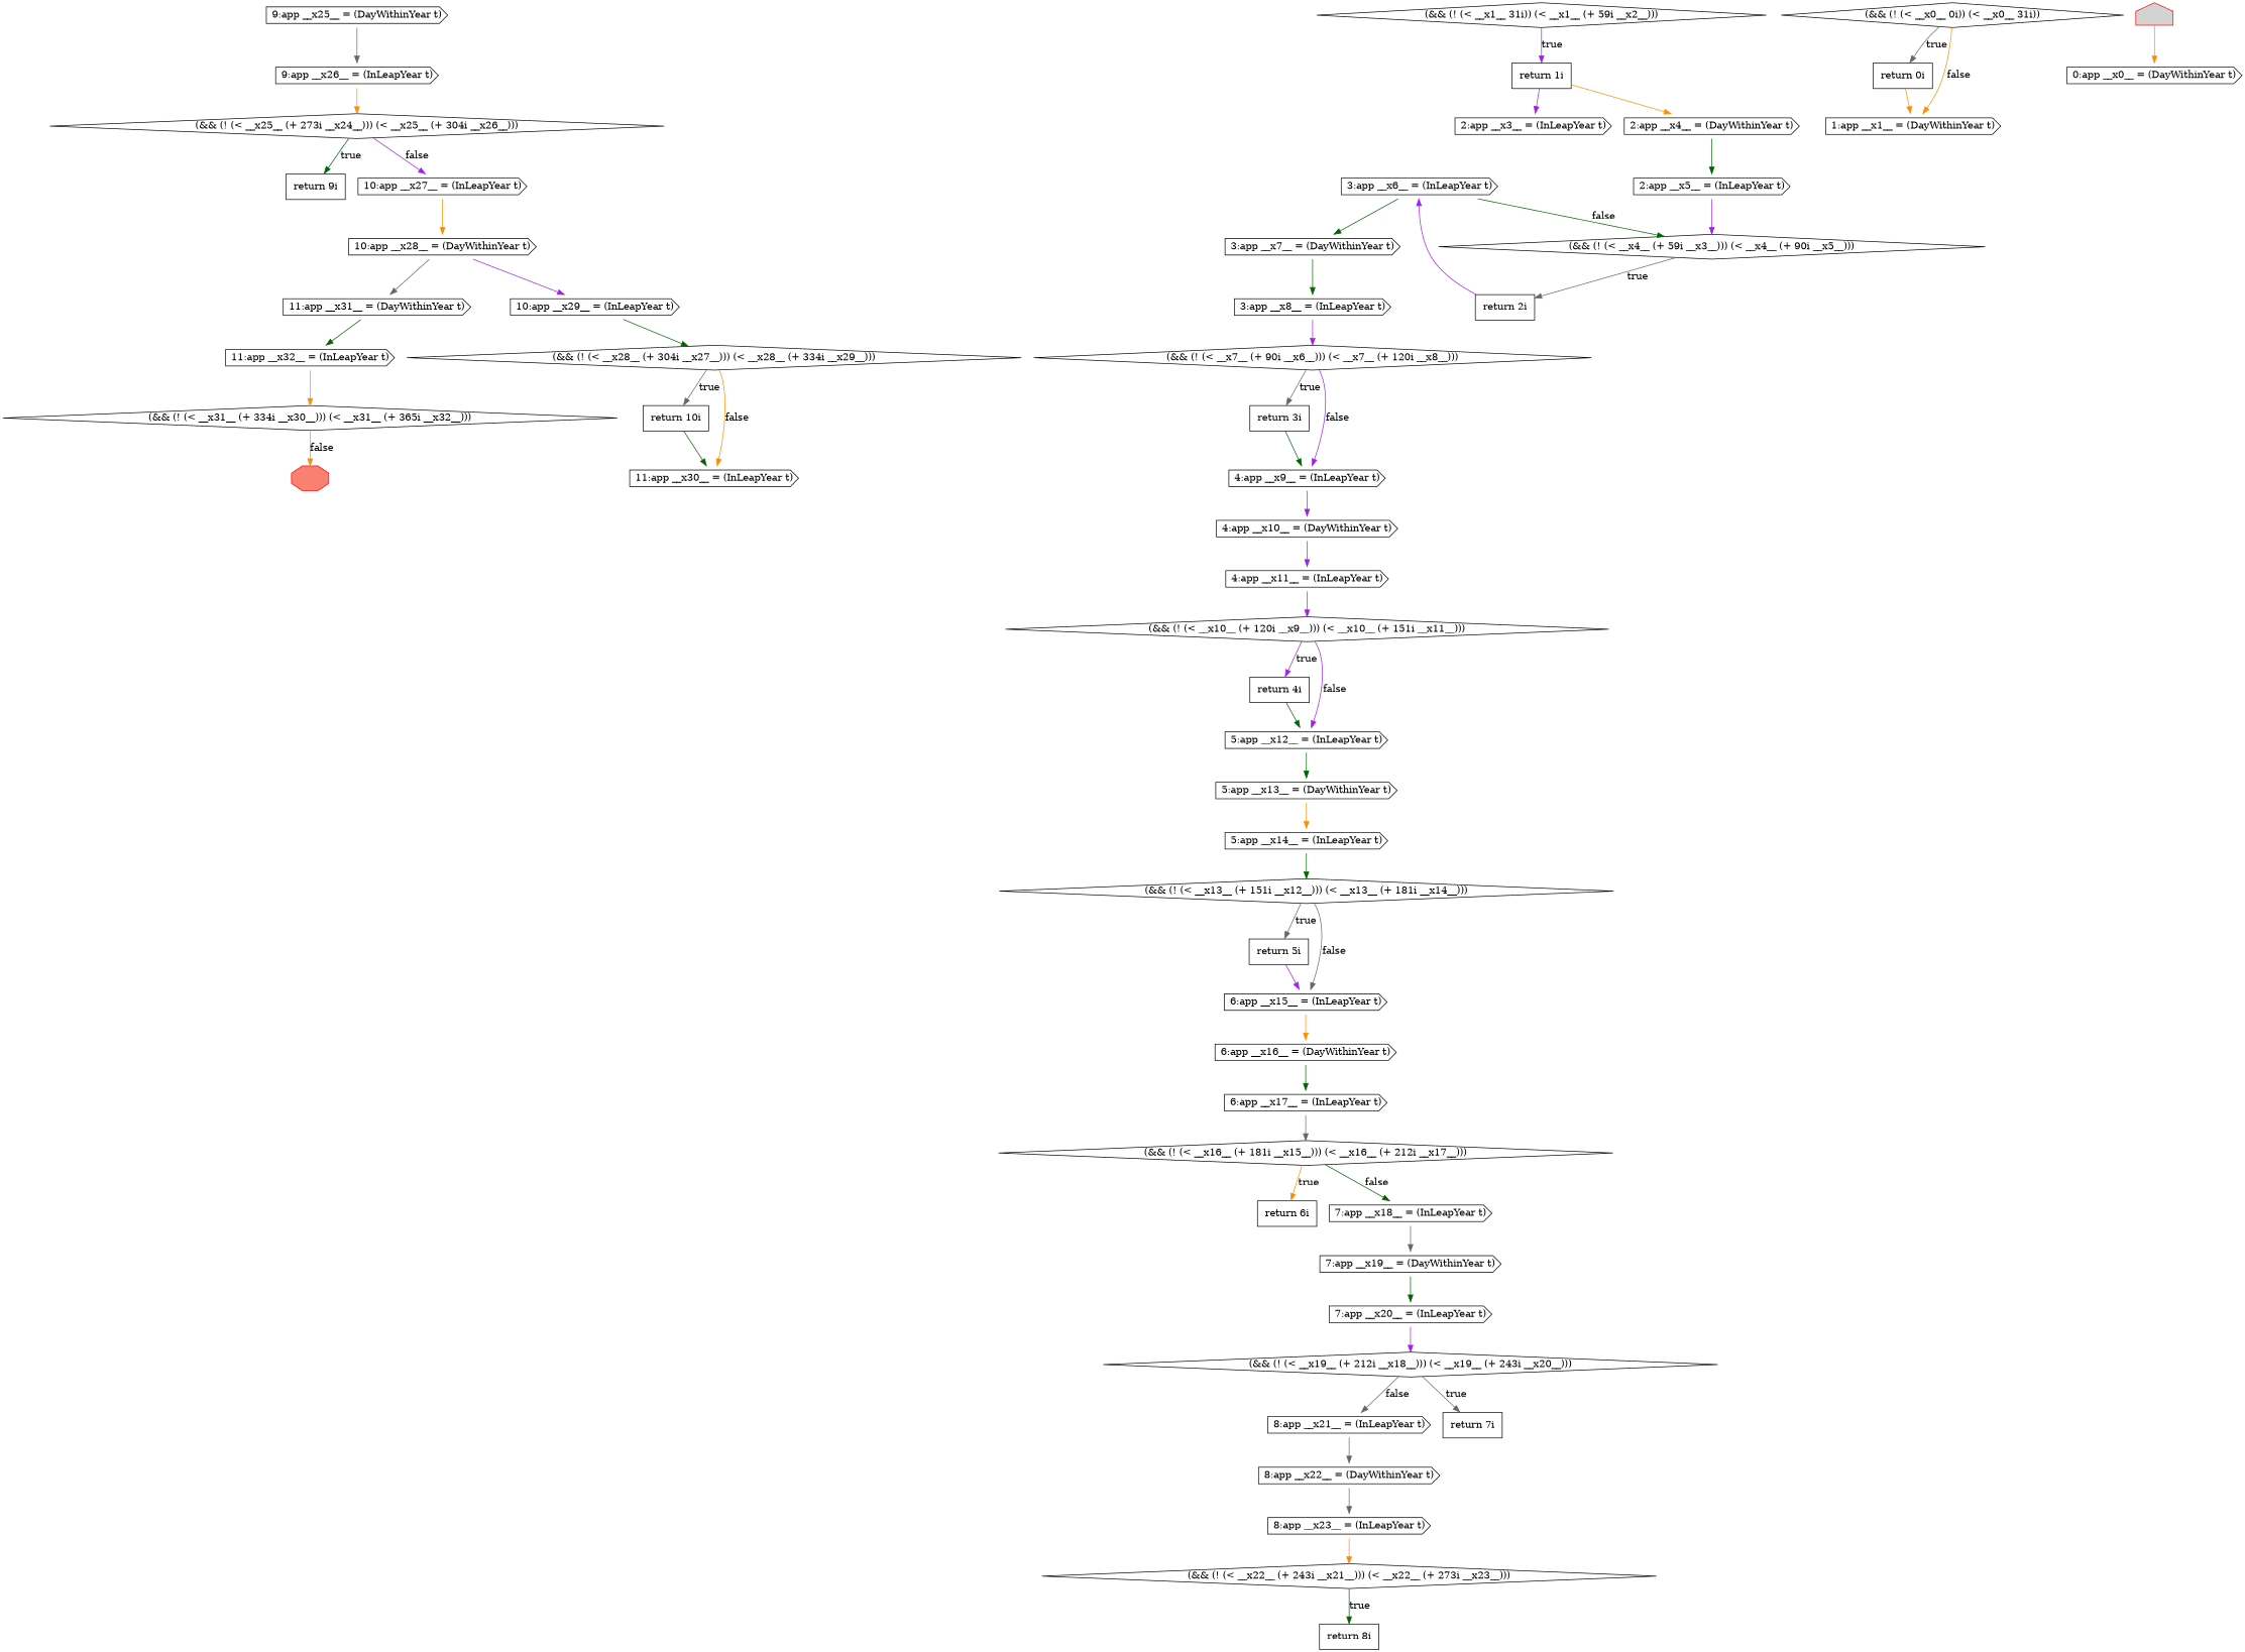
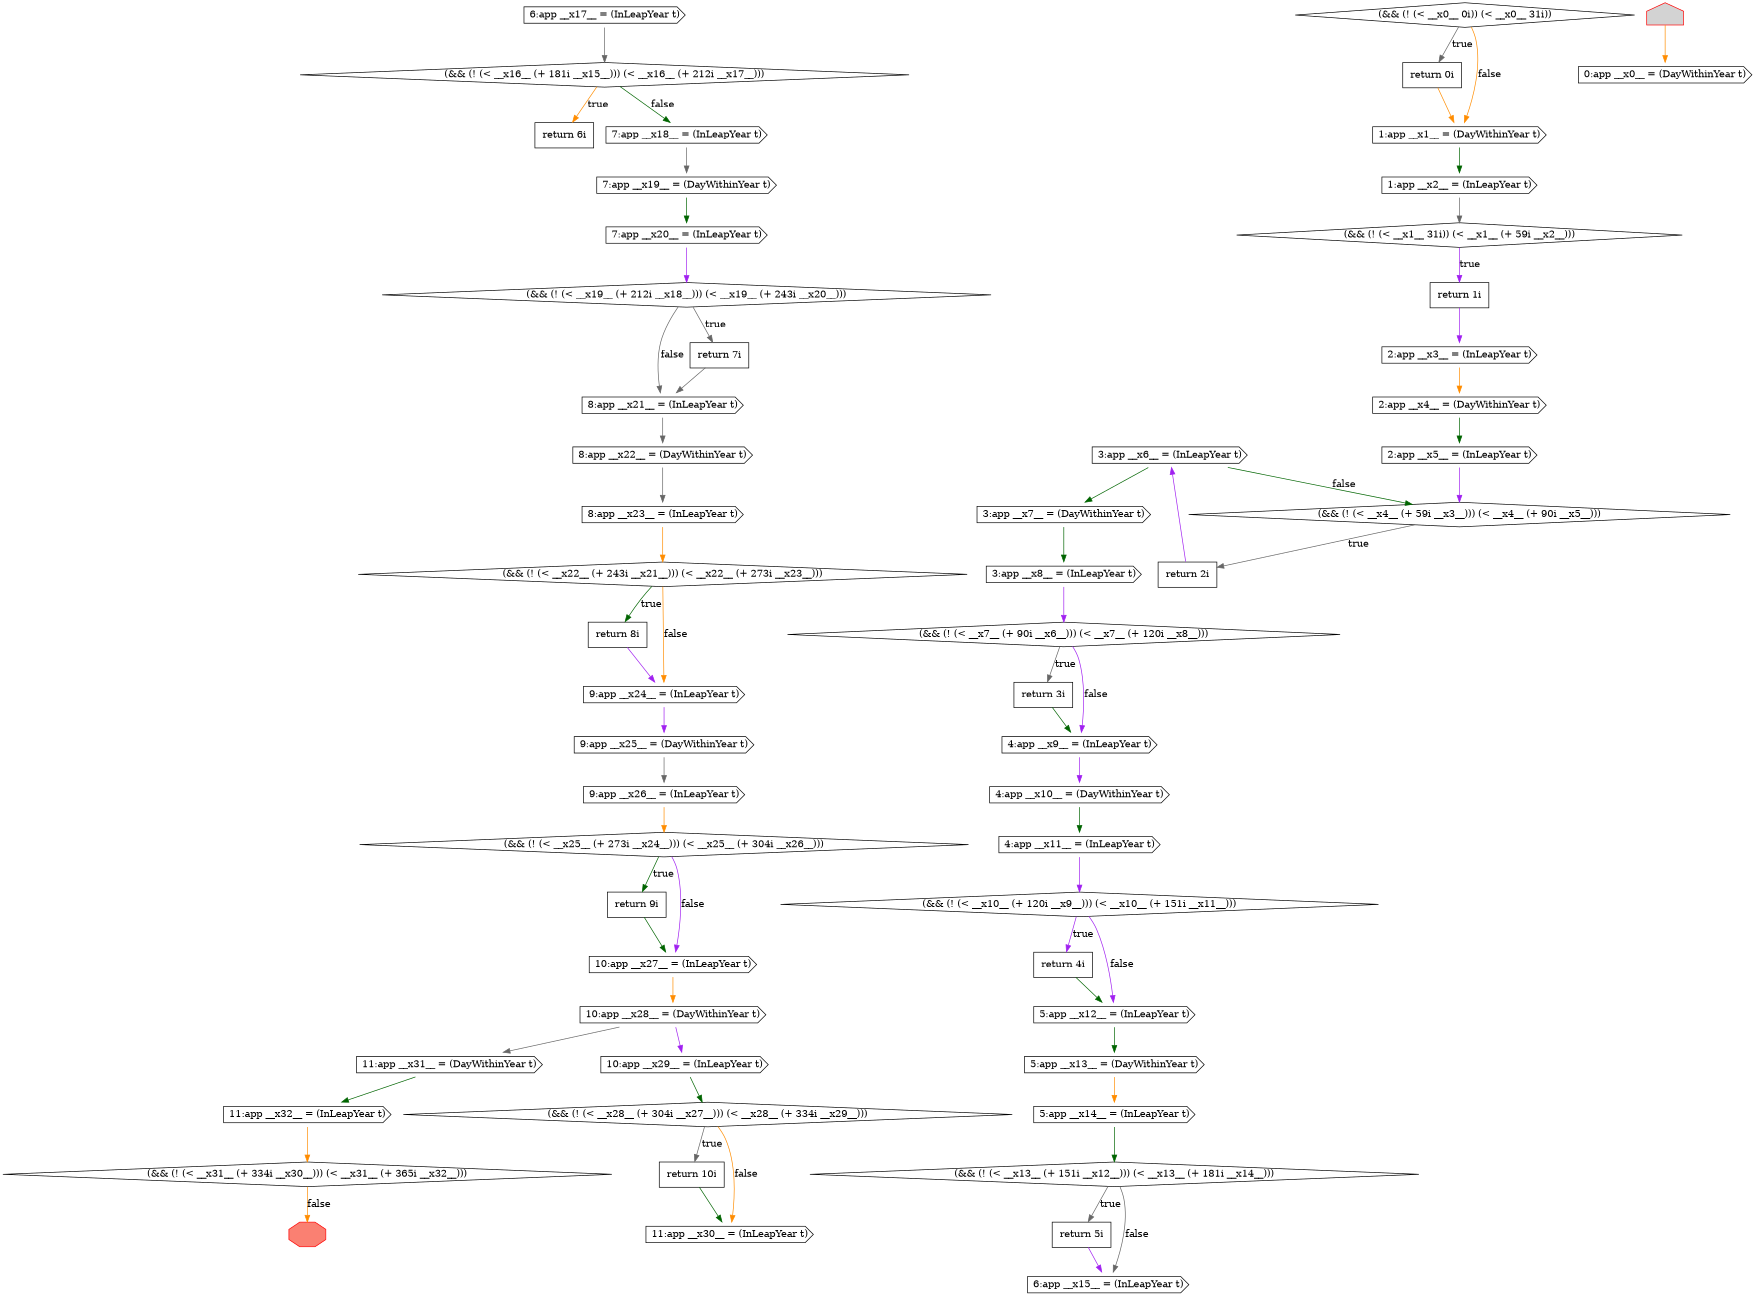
  digraph {
    node [color=black fillcolor=white shape=cds style=filled]
    edge [color=darkgreen]
    n1 [label=<<font color="black">(&amp;&amp; (! (&lt; __x31__ (+ 334i __x30__))) (&lt; __x31__ (+ 365i __x32__)))</font>> shape=diamond]
    n2 [color=red fillcolor=salmon label=" " shape=octagon]
    n3 [label=<<font color="black">5:app __x13__ = (DayWithinYear t)</font>>]
    n4 [label=<<font color="black">5:app __x14__ = (InLeapYear t)</font>>]
    n5 [label=<<font color="black">(&amp;&amp; (! (&lt; __x13__ (+ 151i __x12__))) (&lt; __x13__ (+ 181i __x14__)))</font>> shape=diamond]
    n6 [label=<<font color="black">     <table border="0" cellborder="1" cellspacing="0" cellpadding="10">       <tr><td align="left">return 8i</td></tr>     </table>   </font>> margin=0 shape=none]
+   n7 [label=<<font color="black">9:app __x24__ = (InLeapYear t)</font>>]
    n8 [label=<<font color="black">9:app __x25__ = (DayWithinYear t)</font>>]
    n9 [label=<<font color="black">8:app __x21__ = (InLeapYear t)</font>>]
    n10 [label=<<font color="black">8:app __x22__ = (DayWithinYear t)</font>>]
    n11 [label=<<font color="black">8:app __x23__ = (InLeapYear t)</font>>]
    n12 [label=<<font color="black">     <table border="0" cellborder="1" cellspacing="0" cellpadding="10">       <tr><td align="left">return 4i</td></tr>     </table>   </font>> margin=0 shape=none]
    n13 [label=<<font color="black">5:app __x12__ = (InLeapYear t)</font>>]
    n14 [label=<<font color="black">(&amp;&amp; (! (&lt; __x22__ (+ 243i __x21__))) (&lt; __x22__ (+ 273i __x23__)))</font>> shape=diamond]
    n15 [label=<<font color="black">9:app __x26__ = (InLeapYear t)</font>>]
    n16 [label=<<font color="black">3:app __x7__ = (DayWithinYear t)</font>>]
    n17 [label=<<font color="black">3:app __x8__ = (InLeapYear t)</font>>]
    n18 [label=<<font color="black">(&amp;&amp; (! (&lt; __x7__ (+ 90i __x6__))) (&lt; __x7__ (+ 120i __x8__)))</font>> shape=diamond]
    n19 [label=<<font color="black">(&amp;&amp; (! (&lt; __x28__ (+ 304i __x27__))) (&lt; __x28__ (+ 334i __x29__)))</font>> shape=diamond]
    n20 [label=<<font color="black">     <table border="0" cellborder="1" cellspacing="0" cellpadding="10">       <tr><td align="left">return 10i</td></tr>     </table>   </font>> margin=0 shape=none]
    n21 [label=<<font color="black">11:app __x30__ = (InLeapYear t)</font>>]
    n22 [label=<<font color="black">(&amp;&amp; (! (&lt; __x0__ 0i)) (&lt; __x0__ 31i))</font>> shape=diamond]
    n23 [label=<<font color="black">     <table border="0" cellborder="1" cellspacing="0" cellpadding="10">       <tr><td align="left">return 0i</td></tr>     </table>   </font>> margin=0 shape=none]
    n24 [label=<<font color="black">1:app __x1__ = (DayWithinYear t)</font>>]
+   n25 [label=<<font color="black">1:app __x2__ = (InLeapYear t)</font>>]
    n26 [label=<<font color="black">4:app __x10__ = (DayWithinYear t)</font>>]
    n27 [label=<<font color="black">4:app __x11__ = (InLeapYear t)</font>>]
    n28 [label=<<font color="black">(&amp;&amp; (! (&lt; __x10__ (+ 120i __x9__))) (&lt; __x10__ (+ 151i __x11__)))</font>> shape=diamond]
    n29 [label=<<font color="black">     <table border="0" cellborder="1" cellspacing="0" cellpadding="10">       <tr><td align="left">return 9i</td></tr>     </table>   </font>> margin=0 shape=none]
    n30 [label=<<font color="black">10:app __x27__ = (InLeapYear t)</font>>]
    n31 [label=<<font color="black">10:app __x28__ = (DayWithinYear t)</font>>]
    n32 [label=<<font color="black">     <table border="0" cellborder="1" cellspacing="0" cellpadding="10">       <tr><td align="left">return 1i</td></tr>     </table>   </font>> margin=0 shape=none]
    n33 [label=<<font color="black">2:app __x3__ = (InLeapYear t)</font>>]
    n34 [label=<<font color="black">2:app __x4__ = (DayWithinYear t)</font>>]
    n35 [label=<<font color="black">     <table border="0" cellborder="1" cellspacing="0" cellpadding="10">       <tr><td align="left">return 5i</td></tr>     </table>   </font>> margin=0 shape=none]
    n36 [label=<<font color="black">6:app __x15__ = (InLeapYear t)</font>>]
-   n37 [label=<<font color="black">6:app __x16__ = (DayWithinYear t)</font>>]
    n38 [label=<<font color="black">     <table border="0" cellborder="1" cellspacing="0" cellpadding="10">       <tr><td align="left">return 2i</td></tr>     </table>   </font>> margin=0 shape=none]
    n39 [label=<<font color="black">3:app __x6__ = (InLeapYear t)</font>>]
    n40 [label=<<font color="black">(&amp;&amp; (! (&lt; __x4__ (+ 59i __x3__))) (&lt; __x4__ (+ 90i __x5__)))</font>> shape=diamond]
    n41 [label=<<font color="black">(&amp;&amp; (! (&lt; __x25__ (+ 273i __x24__))) (&lt; __x25__ (+ 304i __x26__)))</font>> shape=diamond]
    n42 [label=<<font color="black">     <table border="0" cellborder="1" cellspacing="0" cellpadding="10">       <tr><td align="left">return 3i</td></tr>     </table>   </font>> margin=0 shape=none]
    n43 [label=<<font color="black">4:app __x9__ = (InLeapYear t)</font>>]
    n44 [label=<<font color="black">7:app __x19__ = (DayWithinYear t)</font>>]
    n45 [label=<<font color="black">7:app __x20__ = (InLeapYear t)</font>>]
    n46 [label=<<font color="black">(&amp;&amp; (! (&lt; __x19__ (+ 212i __x18__))) (&lt; __x19__ (+ 243i __x20__)))</font>> shape=diamond]
    n47 [label=<<font color="black">     <table border="0" cellborder="1" cellspacing="0" cellpadding="10">       <tr><td align="left">return 7i</td></tr>     </table>   </font>> margin=0 shape=none]
    n48 [label=<<font color="black">(&amp;&amp; (! (&lt; __x16__ (+ 181i __x15__))) (&lt; __x16__ (+ 212i __x17__)))</font>> shape=diamond]
    n49 [label=<<font color="black">     <table border="0" cellborder="1" cellspacing="0" cellpadding="10">       <tr><td align="left">return 6i</td></tr>     </table>   </font>> margin=0 shape=none]
    n50 [label=<<font color="black">7:app __x18__ = (InLeapYear t)</font>>]
    n51 [label=<<font color="black">(&amp;&amp; (! (&lt; __x1__ 31i)) (&lt; __x1__ (+ 59i __x2__)))</font>> shape=diamond]
    n52 [label=<<font color="black">6:app __x17__ = (InLeapYear t)</font>>]
    n53 [label=<<font color="black">2:app __x5__ = (InLeapYear t)</font>>]
    n54 [label=<<font color="black">11:app __x32__ = (InLeapYear t)</font>>]
    n55 [color=red fillcolor=lightgrey label=" " shape=house]
    n56 [label=<<font color="black">0:app __x0__ = (DayWithinYear t)</font>>]
    n57 [label=<<font color="black">11:app __x31__ = (DayWithinYear t)</font>>]
    n58 [label=<<font color="black">10:app __x29__ = (InLeapYear t)</font>>]
    n1 -> n2 [color=darkorange label=<<font color="black">false</font>>]
    n3 -> n4 [color=darkorange]
    n4 -> n5
    n5 -> n35 [color=gray40 label=<<font color="black">true</font>>]
    n5 -> n36 [color=gray40 label=<<font color="black">false</font>>]
+   n6 -> n7 [color=purple]
+   n7 -> n8 [color=purple]
    n8 -> n15 [color=gray40]
    n9 -> n10 [color=gray40]
    n10 -> n11 [color=gray40]
    n11 -> n14 [color=darkorange]
    n12 -> n13
    n13 -> n3
    n14 -> n6 [label=<<font color="black">true</font>>]
+   n14 -> n7 [color=darkorange label=<<font color="black">false</font>>]
    n15 -> n41 [color=darkorange]
    n16 -> n17
    n17 -> n18 [color=purple]
    n18 -> n42 [color=gray40 label=<<font color="black">true</font>>]
    n18 -> n43 [color=purple label=<<font color="black">false</font>>]
    n19 -> n20 [color=gray40 label=<<font color="black">true</font>>]
    n19 -> n21 [color=darkorange label=<<font color="black">false</font>>]
    n20 -> n21
    n22 -> n23 [color=gray40 label=<<font color="black">true</font>>]
    n22 -> n24 [color=darkorange label=<<font color="black">false</font>>]
    n23 -> n24 [color=darkorange]
-   n26 -> n27 [color=purple]
+   n24 -> n25
+   n25 -> n51 [color=gray40]
+   n26 -> n27
    n27 -> n28 [color=purple]
    n28 -> n12 [color=purple label=<<font color="black">true</font>>]
    n28 -> n13 [color=purple label=<<font color="black">false</font>>]
+   n29 -> n30
    n30 -> n31 [color=darkorange]
    n31 -> n57 [color=gray40]
    n31 -> n58 [color=purple]
    n32 -> n33 [color=purple]
-   n32 -> n34 [color=darkorange]
+   n33 -> n34 [color=darkorange]
    n34 -> n53
    n35 -> n36 [color=purple]
-   n36 -> n37 [color=darkorange]
-   n37 -> n52
    n38 -> n39 [color=purple]
    n39 -> n16
    n39 -> n40 [label=<<font color="black">false</font>>]
    n40 -> n38 [color=gray40 label=<<font color="black">true</font>>]
    n41 -> n29 [label=<<font color="black">true</font>>]
    n41 -> n30 [color=purple label=<<font color="black">false</font>>]
    n42 -> n43
    n43 -> n26 [color=purple]
    n44 -> n45
    n45 -> n46 [color=purple]
    n46 -> n9 [color=gray40 label=<<font color="black">false</font>>]
    n46 -> n47 [color=gray40 label=<<font color="black">true</font>>]
+   n47 -> n9 [color=gray40]
    n48 -> n49 [color=darkorange label=<<font color="black">true</font>>]
    n48 -> n50 [label=<<font color="black">false</font>>]
    n50 -> n44 [color=gray40]
    n51 -> n32 [color=purple label=<<font color="black">true</font>>]
    n52 -> n48 [color=gray40]
    n53 -> n40 [color=purple]
    n54 -> n1 [color=darkorange]
    n55 -> n56 [color=darkorange]
    n57 -> n54
    n58 -> n19
  }
